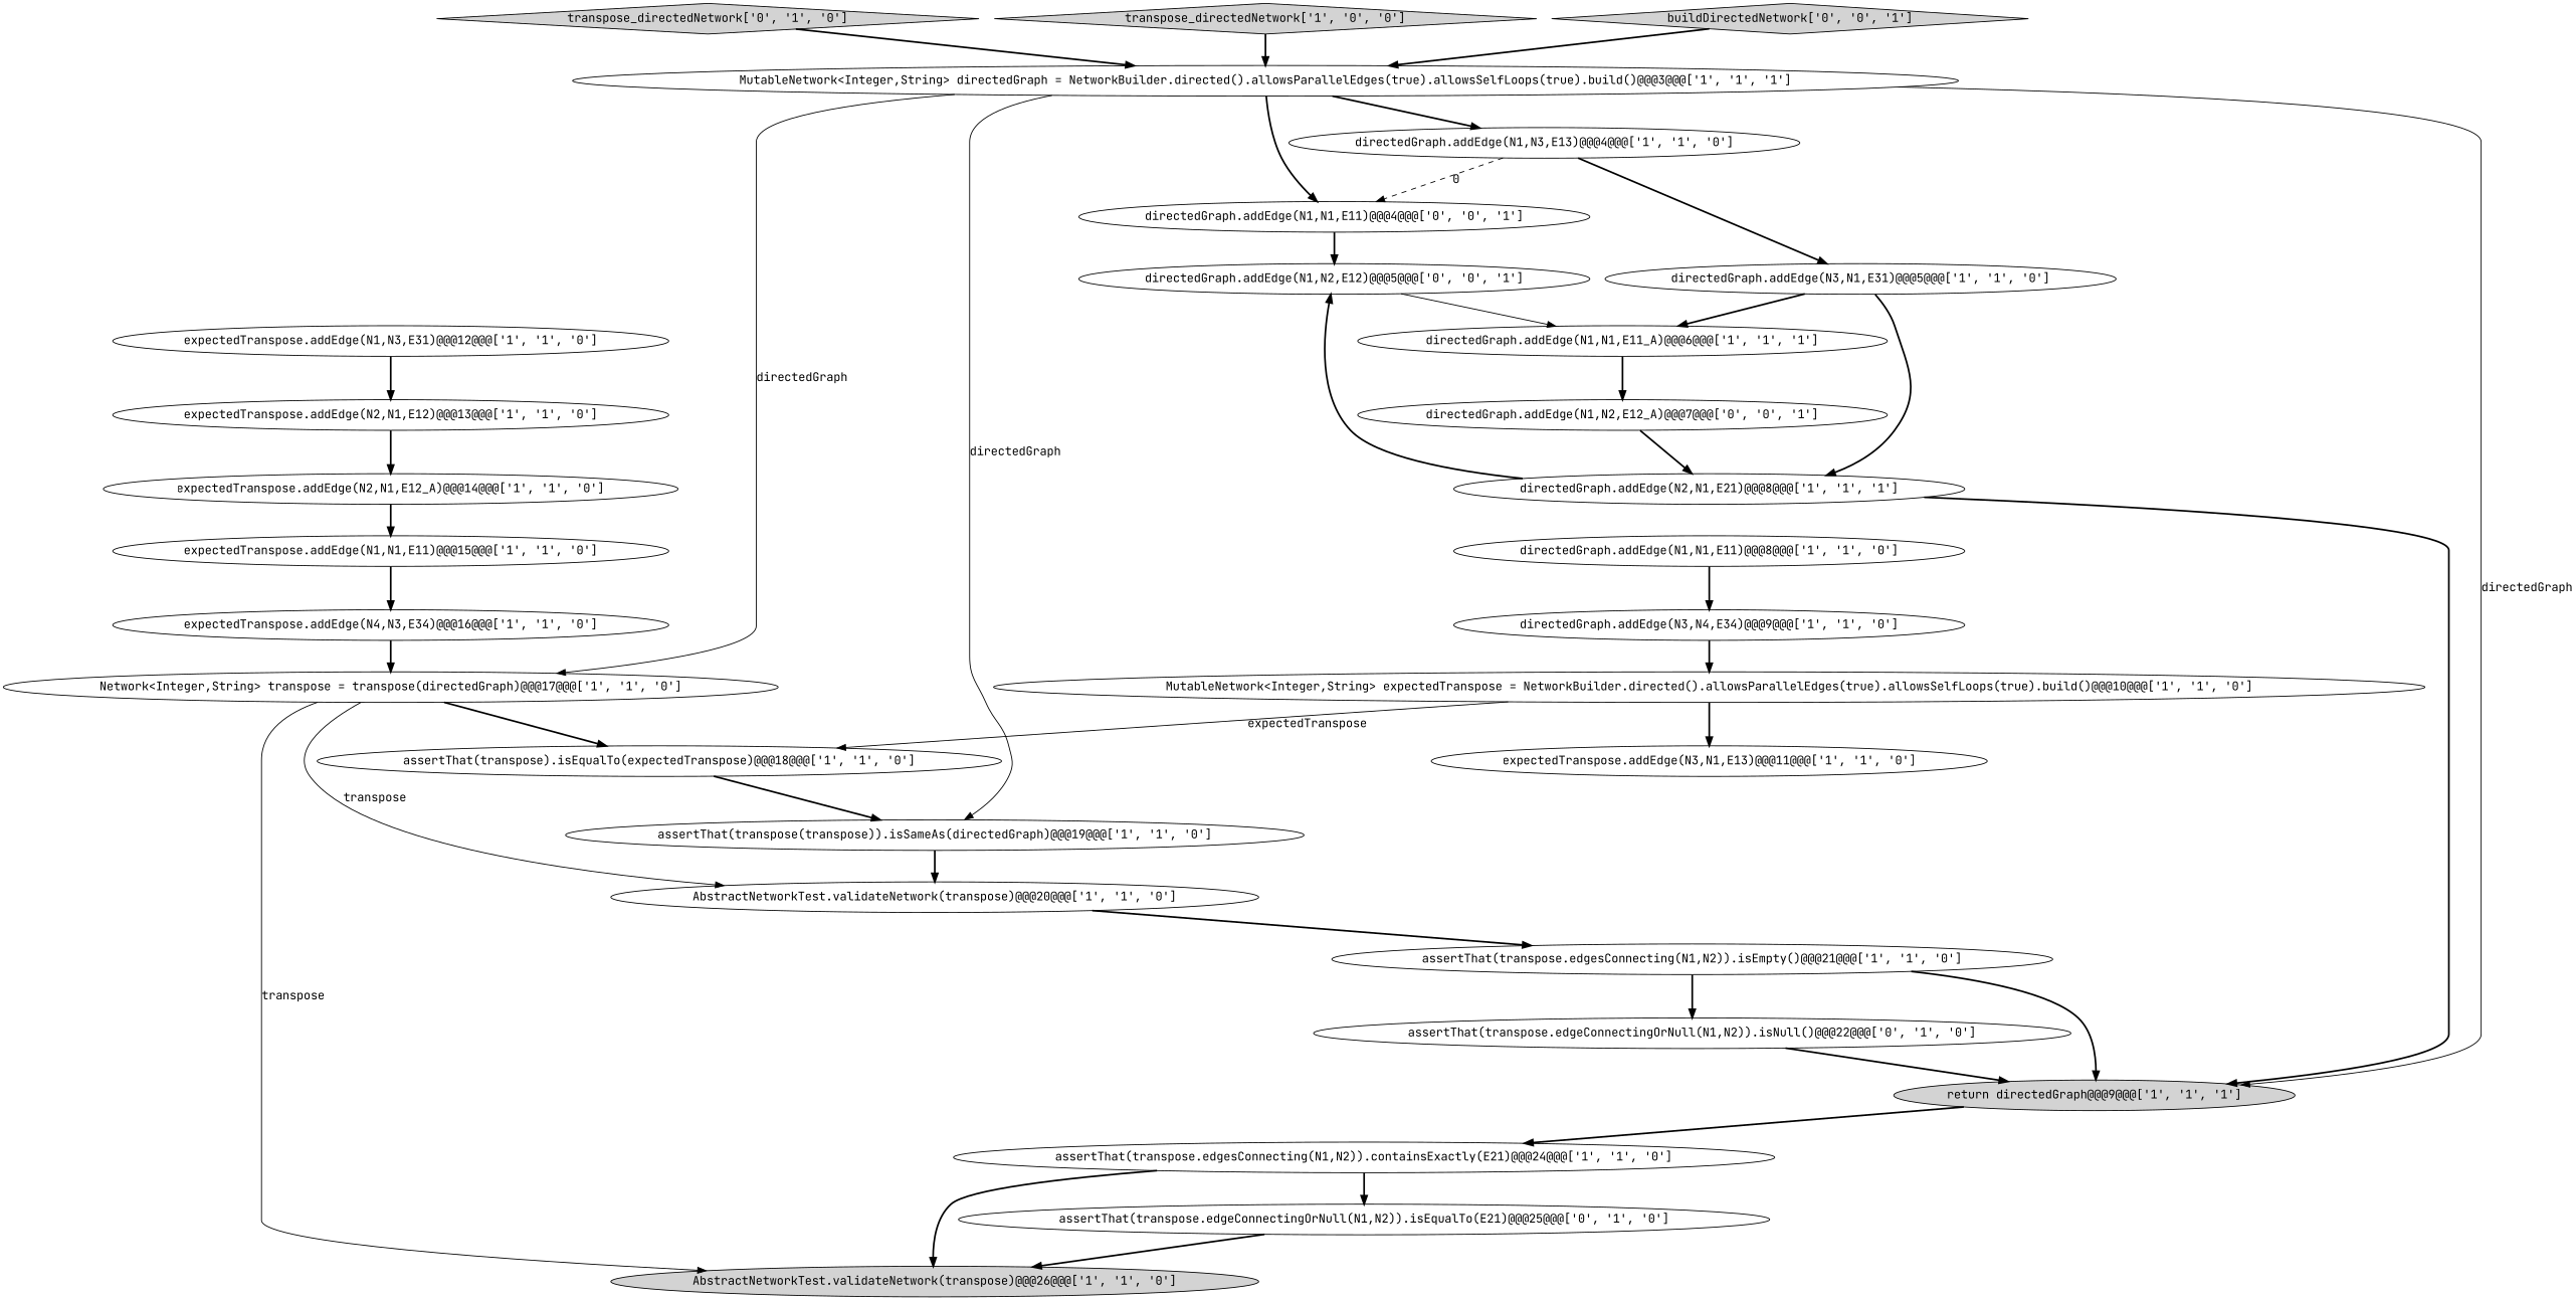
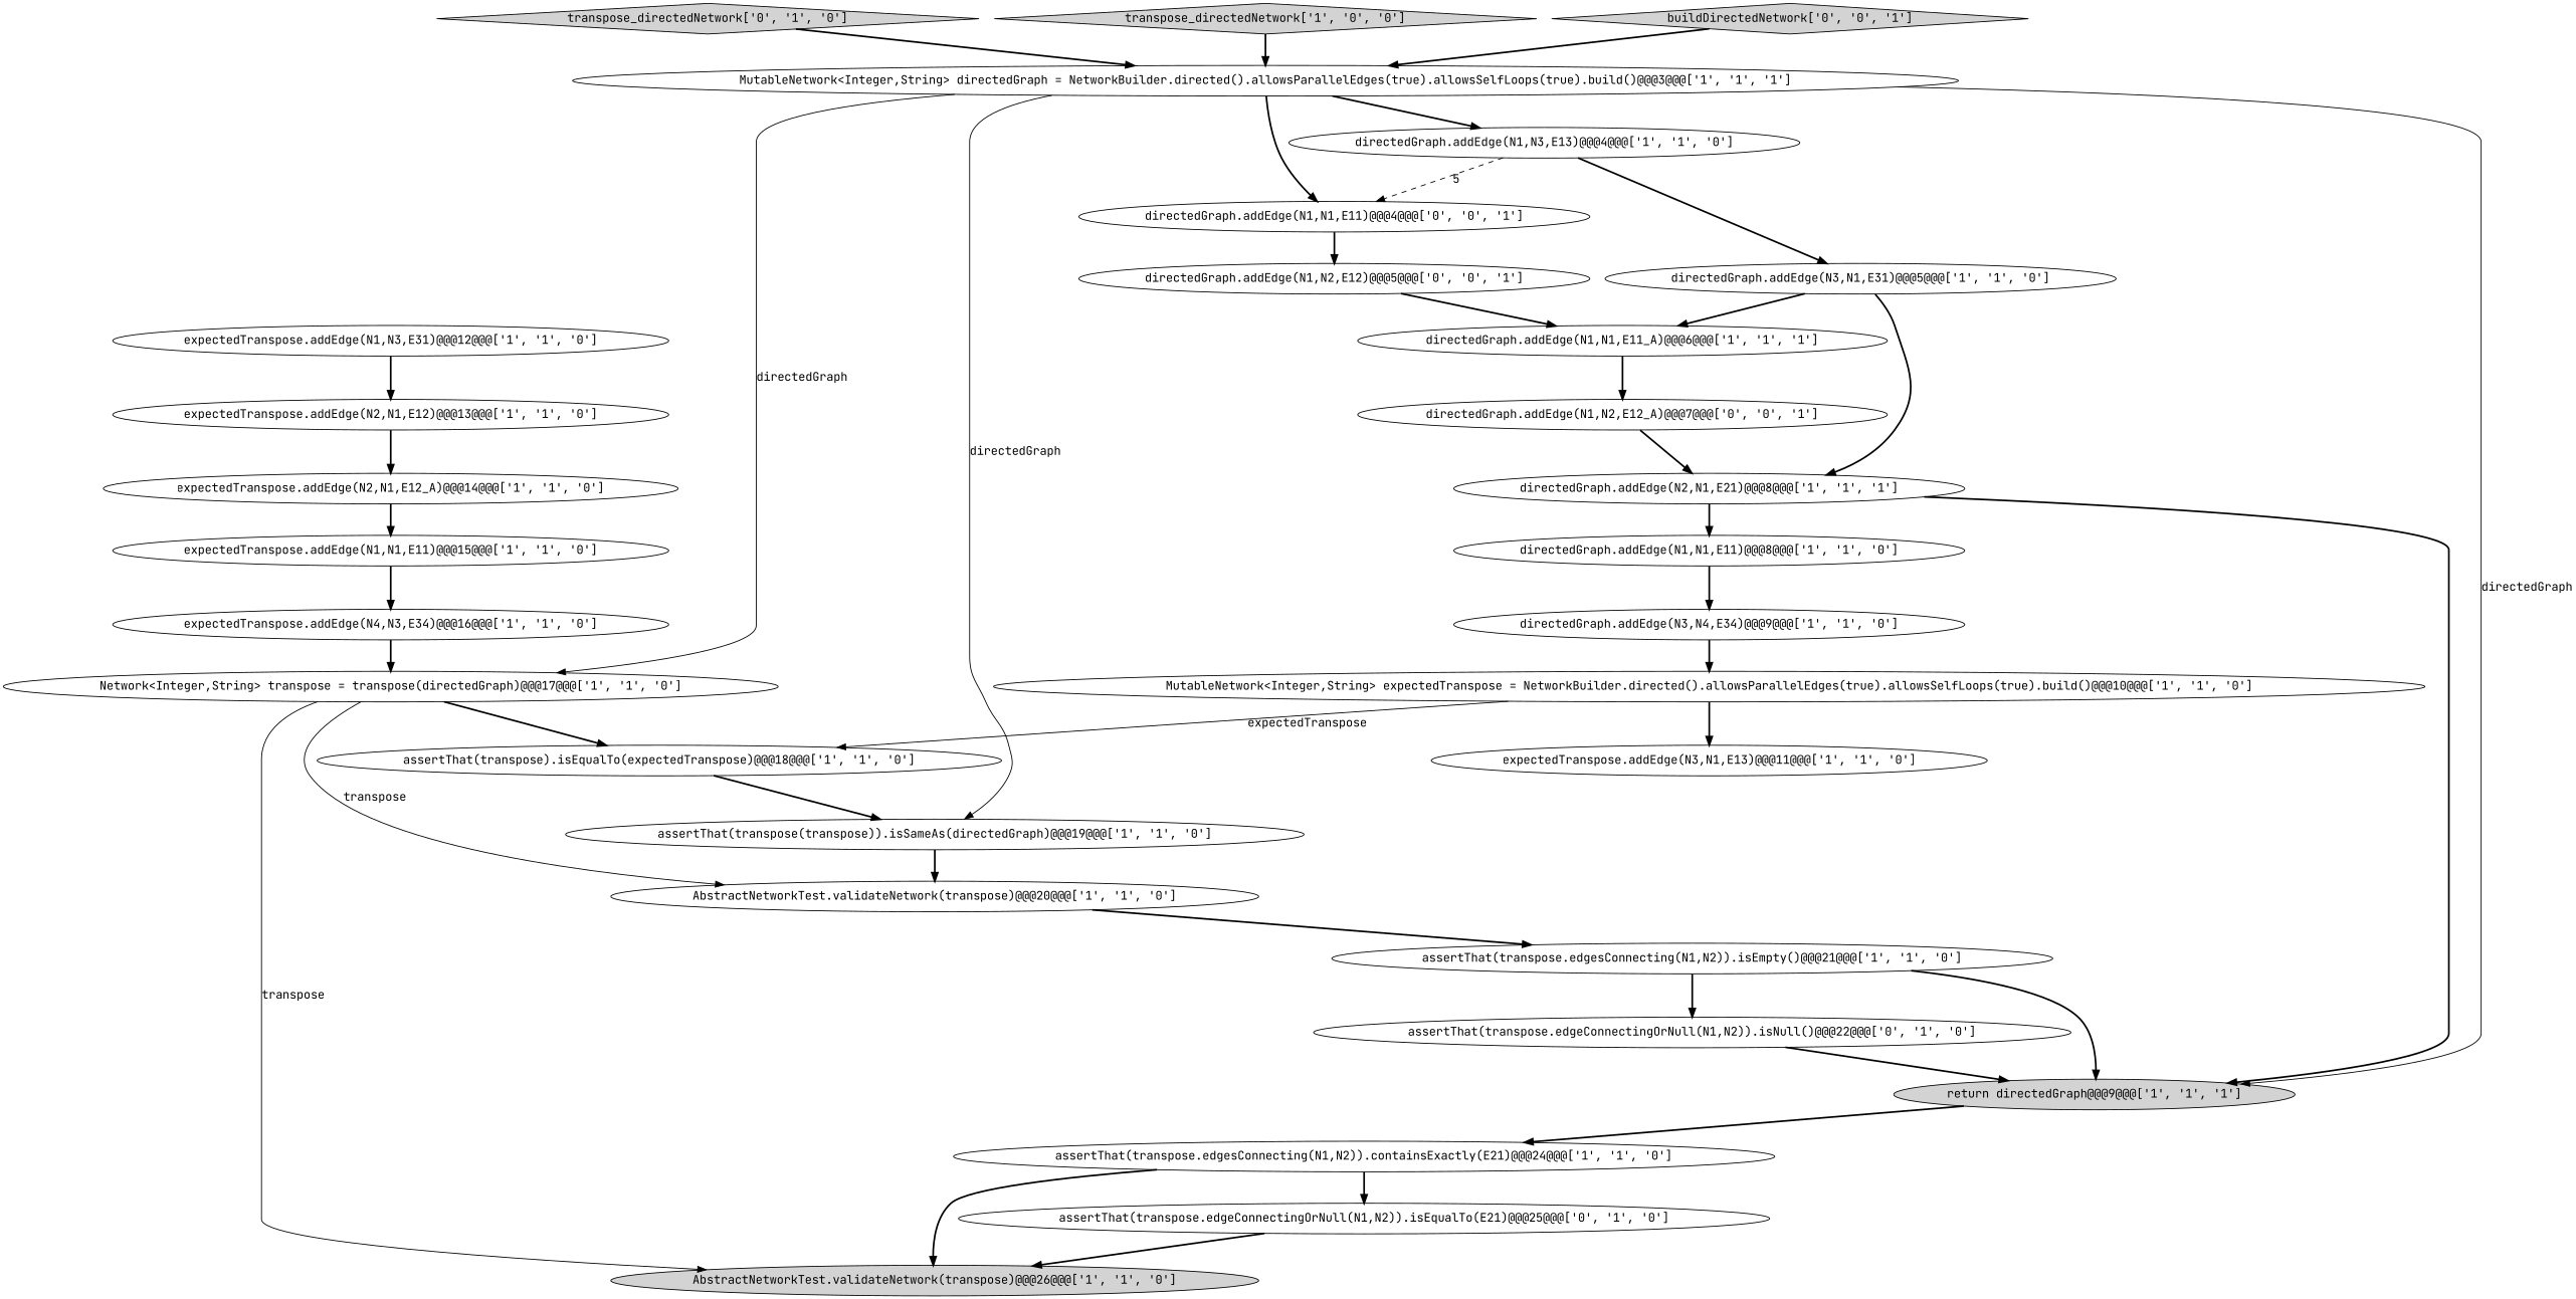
  digraph {
    fontname="JetBrains Mono"
    node [fillcolor=white fontname="JetBrains Mono" shape=ellipse style=filled]
    edge [fontname="JetBrains Mono" style=bold]
    n1 [fillcolor=lightgray label="transpose_directedNetwork['0', '1', '0']" shape=diamond]
    n2 [label="MutableNetwork<Integer,String> directedGraph = NetworkBuilder.directed().allowsParallelEdges(true).allowsSelfLoops(true).build()@@@3@@@['1', '1', '1']"]
    n3 [fillcolor=lightgray label="return directedGraph@@@9@@@['1', '1', '1']"]
    n4 [label="assertThat(transpose(transpose)).isSameAs(directedGraph)@@@19@@@['1', '1', '0']"]
    n5 [label="directedGraph.addEdge(N1,N1,E11)@@@4@@@['0', '0', '1']"]
    n6 [label="Network<Integer,String> transpose = transpose(directedGraph)@@@17@@@['1', '1', '0']"]
    n7 [label="directedGraph.addEdge(N1,N3,E13)@@@4@@@['1', '1', '0']"]
    n8 [label="directedGraph.addEdge(N1,N1,E11_A)@@@6@@@['1', '1', '1']"]
    n9 [label="directedGraph.addEdge(N1,N2,E12_A)@@@7@@@['0', '0', '1']"]
    n10 [label="directedGraph.addEdge(N2,N1,E21)@@@8@@@['1', '1', '1']"]
    n11 [label="directedGraph.addEdge(N1,N1,E11)@@@8@@@['1', '1', '0']"]
    n12 [label="directedGraph.addEdge(N3,N1,E31)@@@5@@@['1', '1', '0']"]
    n13 [fillcolor=lightgray label="transpose_directedNetwork['1', '0', '0']" shape=diamond]
    n14 [fillcolor=lightgray label="AbstractNetworkTest.validateNetwork(transpose)@@@26@@@['1', '1', '0']"]
    n15 [label="assertThat(transpose.edgesConnecting(N1,N2)).isEmpty()@@@21@@@['1', '1', '0']"]
    n16 [label="assertThat(transpose.edgeConnectingOrNull(N1,N2)).isNull()@@@22@@@['0', '1', '0']"]
    n17 [label="assertThat(transpose.edgesConnecting(N1,N2)).containsExactly(E21)@@@24@@@['1', '1', '0']"]
    n18 [label="assertThat(transpose.edgeConnectingOrNull(N1,N2)).isEqualTo(E21)@@@25@@@['0', '1', '0']"]
    n19 [label="expectedTranspose.addEdge(N1,N1,E11)@@@15@@@['1', '1', '0']"]
    n20 [label="expectedTranspose.addEdge(N4,N3,E34)@@@16@@@['1', '1', '0']"]
    n21 [label="expectedTranspose.addEdge(N1,N3,E31)@@@12@@@['1', '1', '0']"]
    n22 [label="expectedTranspose.addEdge(N2,N1,E12)@@@13@@@['1', '1', '0']"]
    n23 [label="expectedTranspose.addEdge(N2,N1,E12_A)@@@14@@@['1', '1', '0']"]
    n24 [label="assertThat(transpose).isEqualTo(expectedTranspose)@@@18@@@['1', '1', '0']"]
    n25 [label="AbstractNetworkTest.validateNetwork(transpose)@@@20@@@['1', '1', '0']"]
    n26 [label="directedGraph.addEdge(N1,N2,E12)@@@5@@@['0', '0', '1']"]
    n27 [label="directedGraph.addEdge(N3,N4,E34)@@@9@@@['1', '1', '0']"]
    n28 [label="MutableNetwork<Integer,String> expectedTranspose = NetworkBuilder.directed().allowsParallelEdges(true).allowsSelfLoops(true).build()@@@10@@@['1', '1', '0']"]
    n29 [label="expectedTranspose.addEdge(N3,N1,E13)@@@11@@@['1', '1', '0']"]
    n30 [fillcolor=lightgray label="buildDirectedNetwork['0', '0', '1']" shape=diamond]
    n1 -> n2
    n2 -> n3 [label=directedGraph style=solid]
    n2 -> n4 [label=directedGraph style=solid]
    n2 -> n5
    n2 -> n6 [label=directedGraph style=solid]
    n2 -> n7
    n3 -> n17
    n4 -> n25
    n5 -> n26
    n6 -> n14 [label=transpose style=solid]
    n6 -> n24
    n6 -> n25 [label=transpose style=solid]
-   n7 -> n5 [label=0 style=dashed]
+   n7 -> n5 [label=5 style=dashed]
    n7 -> n12
    n8 -> n9
    n9 -> n10
    n10 -> n3
-   n10 -> n26
+   n10 -> n11
    n11 -> n27
    n12 -> n8
    n12 -> n10
    n13 -> n2
    n15 -> n3
    n15 -> n16
    n16 -> n3
    n17 -> n14
    n17 -> n18
    n18 -> n14
    n19 -> n20
    n20 -> n6
    n21 -> n22
    n22 -> n23
    n23 -> n19
    n24 -> n4
    n25 -> n15
-   n26 -> n8 [style=solid]
+   n26 -> n8
    n27 -> n28
    n28 -> n24 [label=expectedTranspose style=solid]
    n28 -> n29
    n30 -> n2
  }
